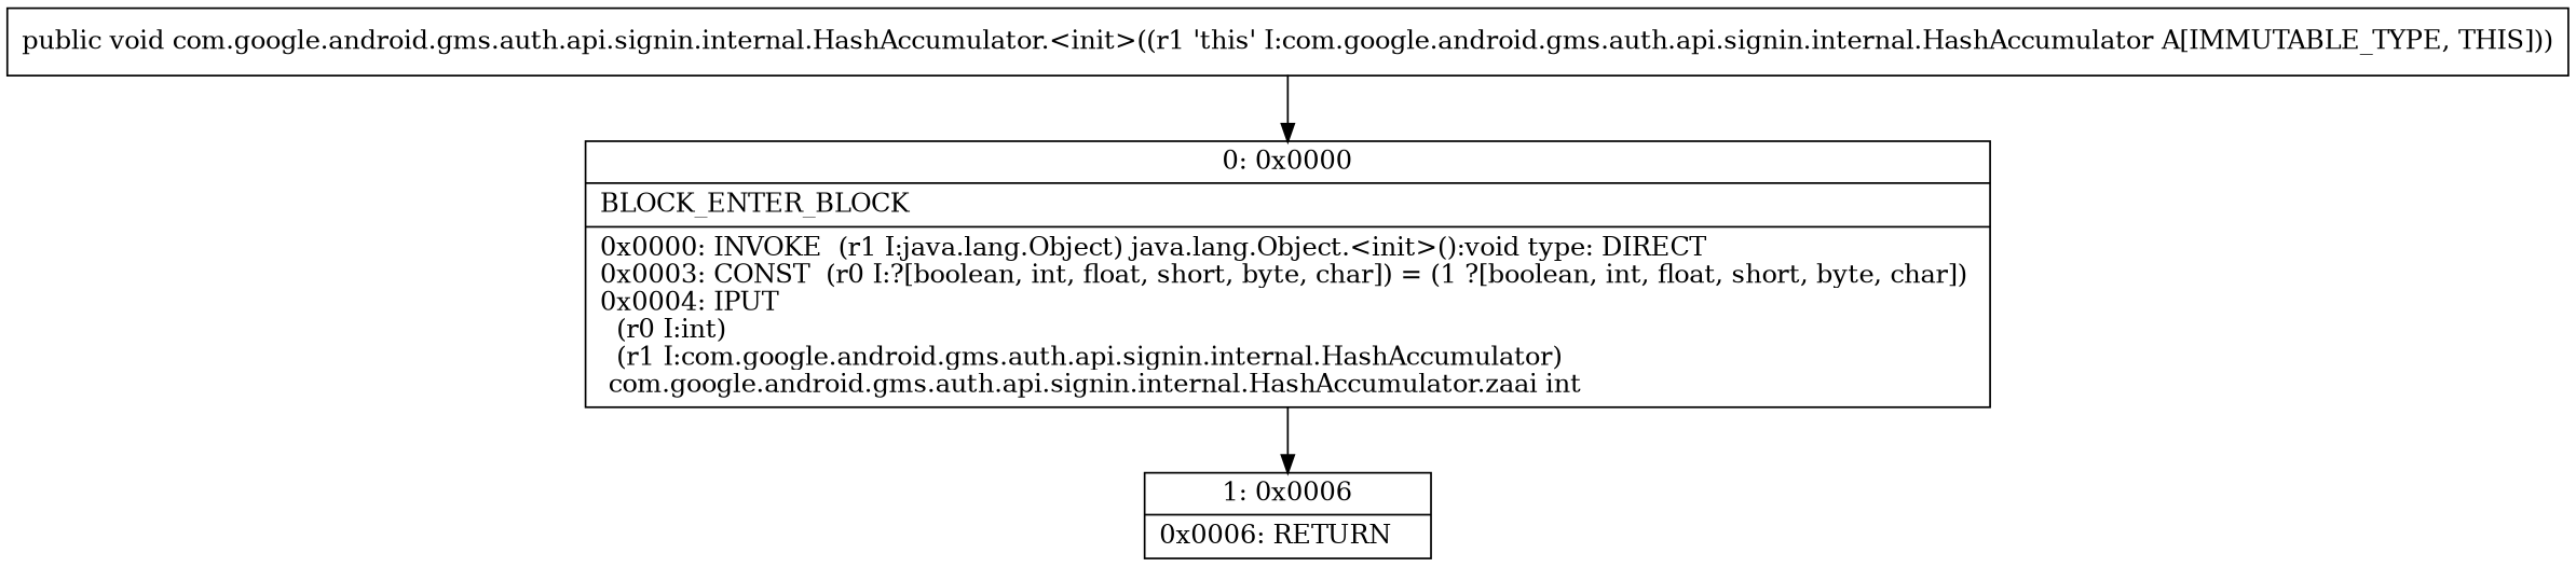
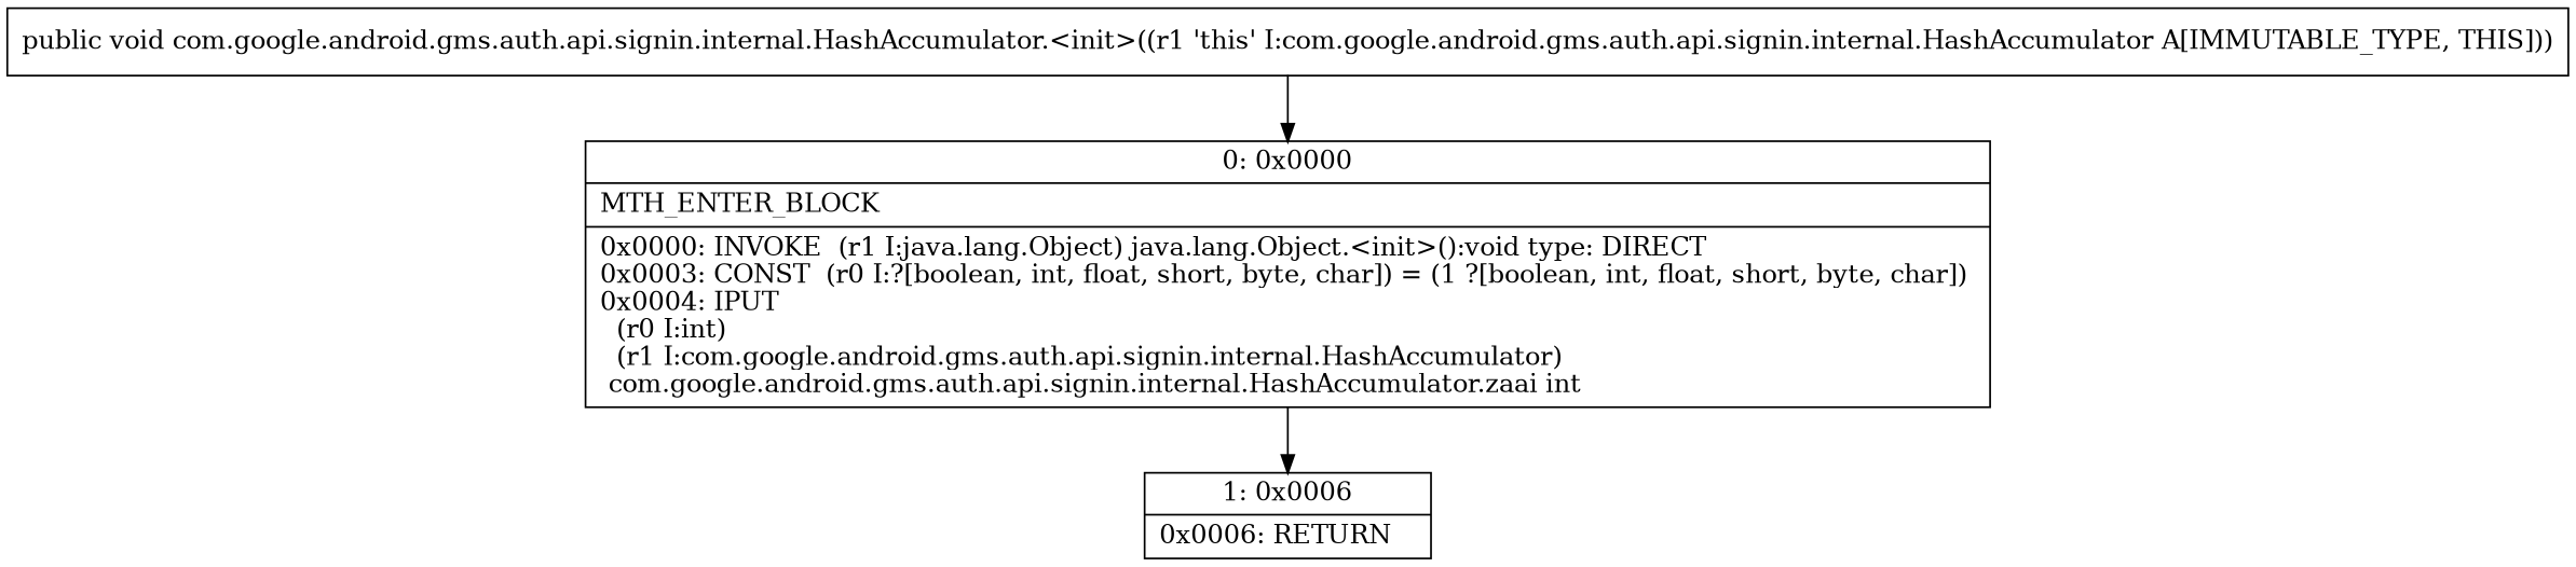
  digraph {
    node [shape=record]
-   n1 [label="{0\:\ 0x0000|BLOCK_ENTER_BLOCK\l|0x0000: INVOKE  (r1 I:java.lang.Object) java.lang.Object.\<init\>():void type: DIRECT \l0x0003: CONST  (r0 I:?[boolean, int, float, short, byte, char]) = (1 ?[boolean, int, float, short, byte, char]) \l0x0004: IPUT  \l  (r0 I:int)\l  (r1 I:com.google.android.gms.auth.api.signin.internal.HashAccumulator)\l com.google.android.gms.auth.api.signin.internal.HashAccumulator.zaai int \l}"]
+   n1 [label="{0\:\ 0x0000|MTH_ENTER_BLOCK\l|0x0000: INVOKE  (r1 I:java.lang.Object) java.lang.Object.\<init\>():void type: DIRECT \l0x0003: CONST  (r0 I:?[boolean, int, float, short, byte, char]) = (1 ?[boolean, int, float, short, byte, char]) \l0x0004: IPUT  \l  (r0 I:int)\l  (r1 I:com.google.android.gms.auth.api.signin.internal.HashAccumulator)\l com.google.android.gms.auth.api.signin.internal.HashAccumulator.zaai int \l}"]
    n2 [label="{1\:\ 0x0006|0x0006: RETURN   \l}"]
    n3 [label="{public void com.google.android.gms.auth.api.signin.internal.HashAccumulator.\<init\>((r1 'this' I:com.google.android.gms.auth.api.signin.internal.HashAccumulator A[IMMUTABLE_TYPE, THIS])) }"]
    n1 -> n2
    n3 -> n1
  }
